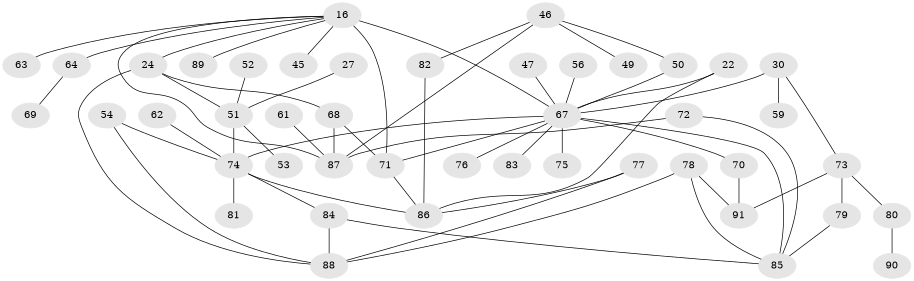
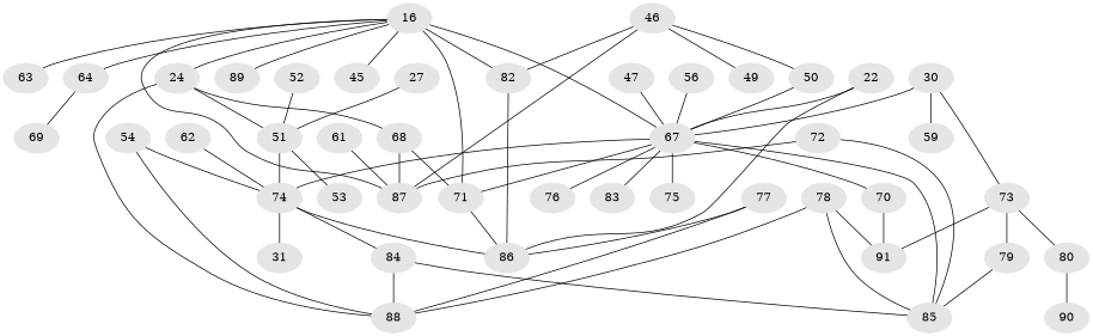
  graph {
    node [color=gray90 style=filled]
    16 [super="+15"]
    24 [super="+7"]
    45
    63
    64
    67 [super="+17+11+36"]
    71 [super="+14+60"]
    82 [super="+62"]
    87 [super="+57"]
    89
    51 [super="+34"]
    68 [super="+32"]
    88 [super="+48"]
    69
    74 [super="+65"]
    70
    75
    76
    83
    85 [super="+6+13"]
    86 [super="+31"]
    22
    53
    27
    30 [super="+21"]
    59
    73 [super="+58"]
    91
    79
    80
    n31 [label=52]
    46
    49
    50 [super="+38"]
    47
-   81
+   81 [label=31]
    84 [super="+52"]
    54 [super="+44"]
    56
    61
    n41 [label=62]
    72
    90
    77
    78
    16 -- 24 [weight=2]
    16 -- 45
    16 -- 63
    16 -- 64
    16 -- 67 [weight=3]
    16 -- 71
+   16 -- 82 [weight=3]
    16 -- 87
    16 -- 89
    24 -- 51
    24 -- 68
    24 -- 88
    64 -- 69
    67 -- 71
    67 -- 74
    67 -- 70
    67 -- 75
    67 -- 76
    67 -- 83
    67 -- 85
    71 -- 86
    82 -- 86
    51 -- 74
    51 -- 53
    68 -- 71
    68 -- 87
    74 -- 86
    74 -- 81
    74 -- 84
    70 -- 91
    22 -- 67 [weight=2]
    22 -- 86
    27 -- 51
    30 -- 67 [weight=2]
    30 -- 59
    30 -- 73
    73 -- 91
    73 -- 79
    73 -- 80
    79 -- 85
    80 -- 90
    n31 -- 51
    46 -- 82
    46 -- 87
    46 -- 49
    46 -- 50
    50 -- 67
    47 -- 67
    84 -- 88
    84 -- 85
    54 -- 88
    54 -- 74
    56 -- 67
    61 -- 87
    n41 -- 74
    72 -- 87
    72 -- 85
    77 -- 88
    77 -- 86
    78 -- 88
    78 -- 85
    78 -- 91
  }
